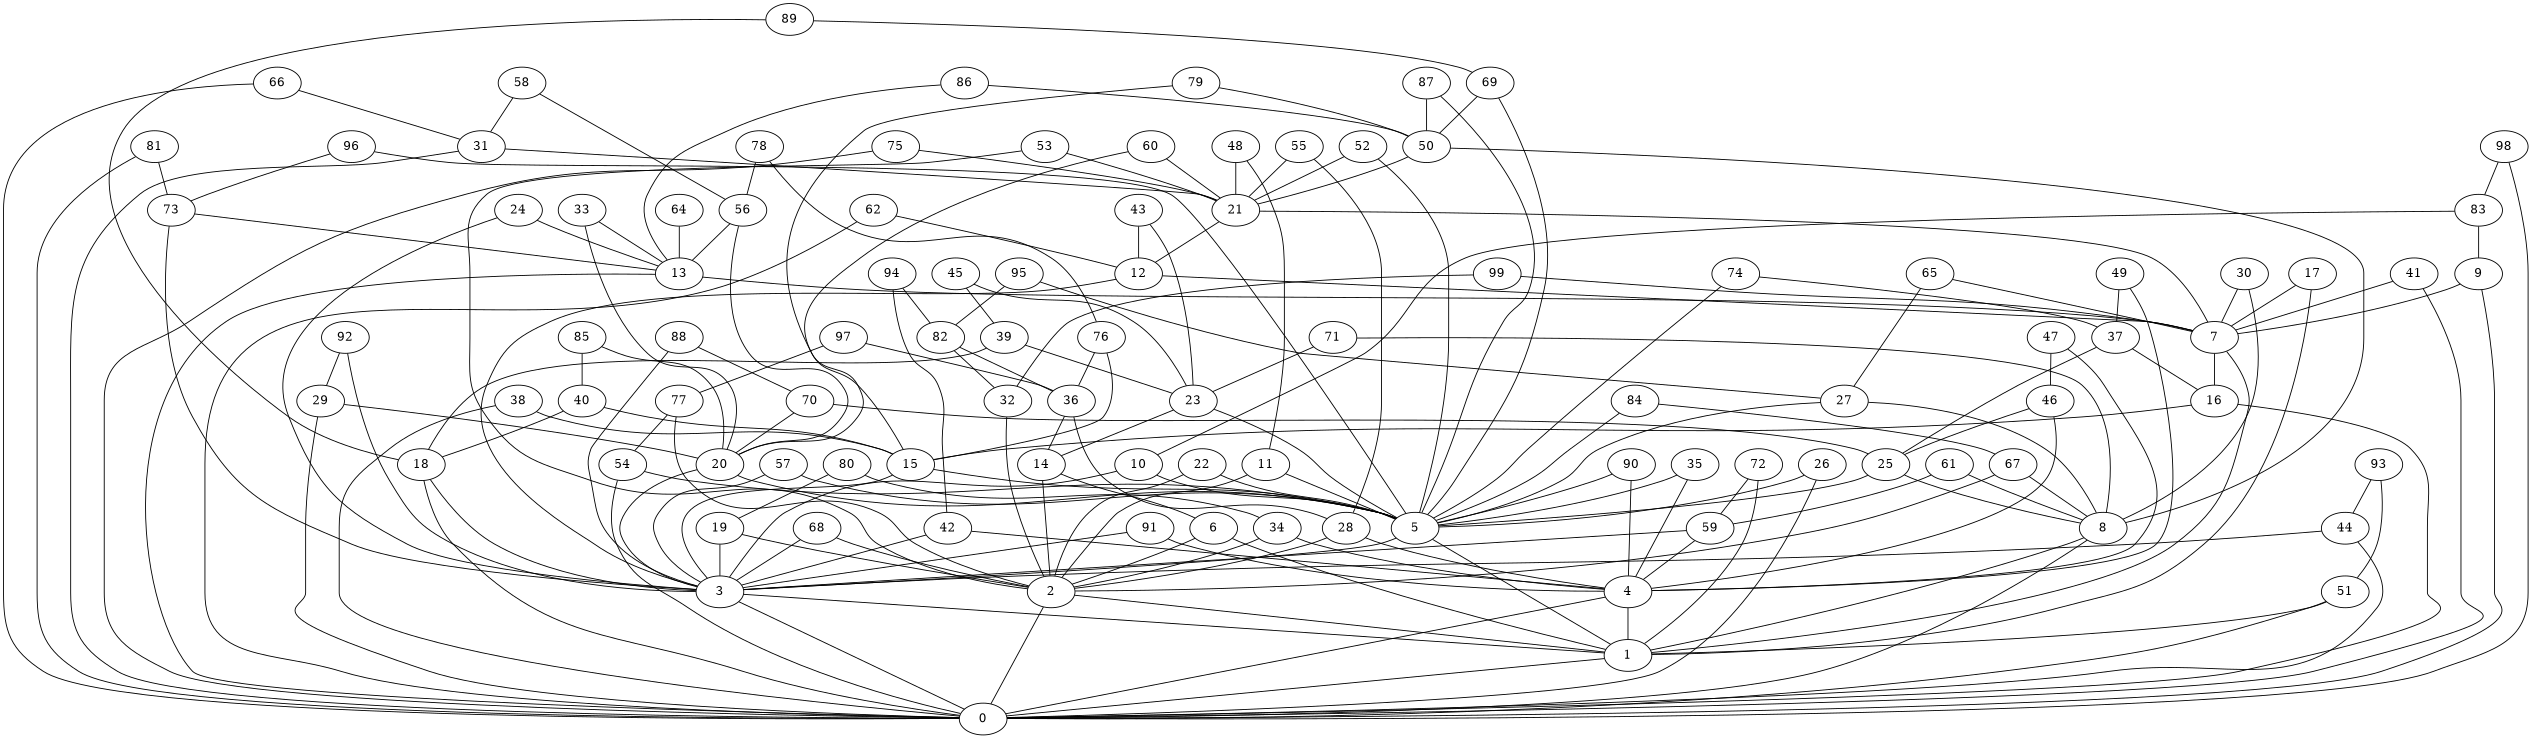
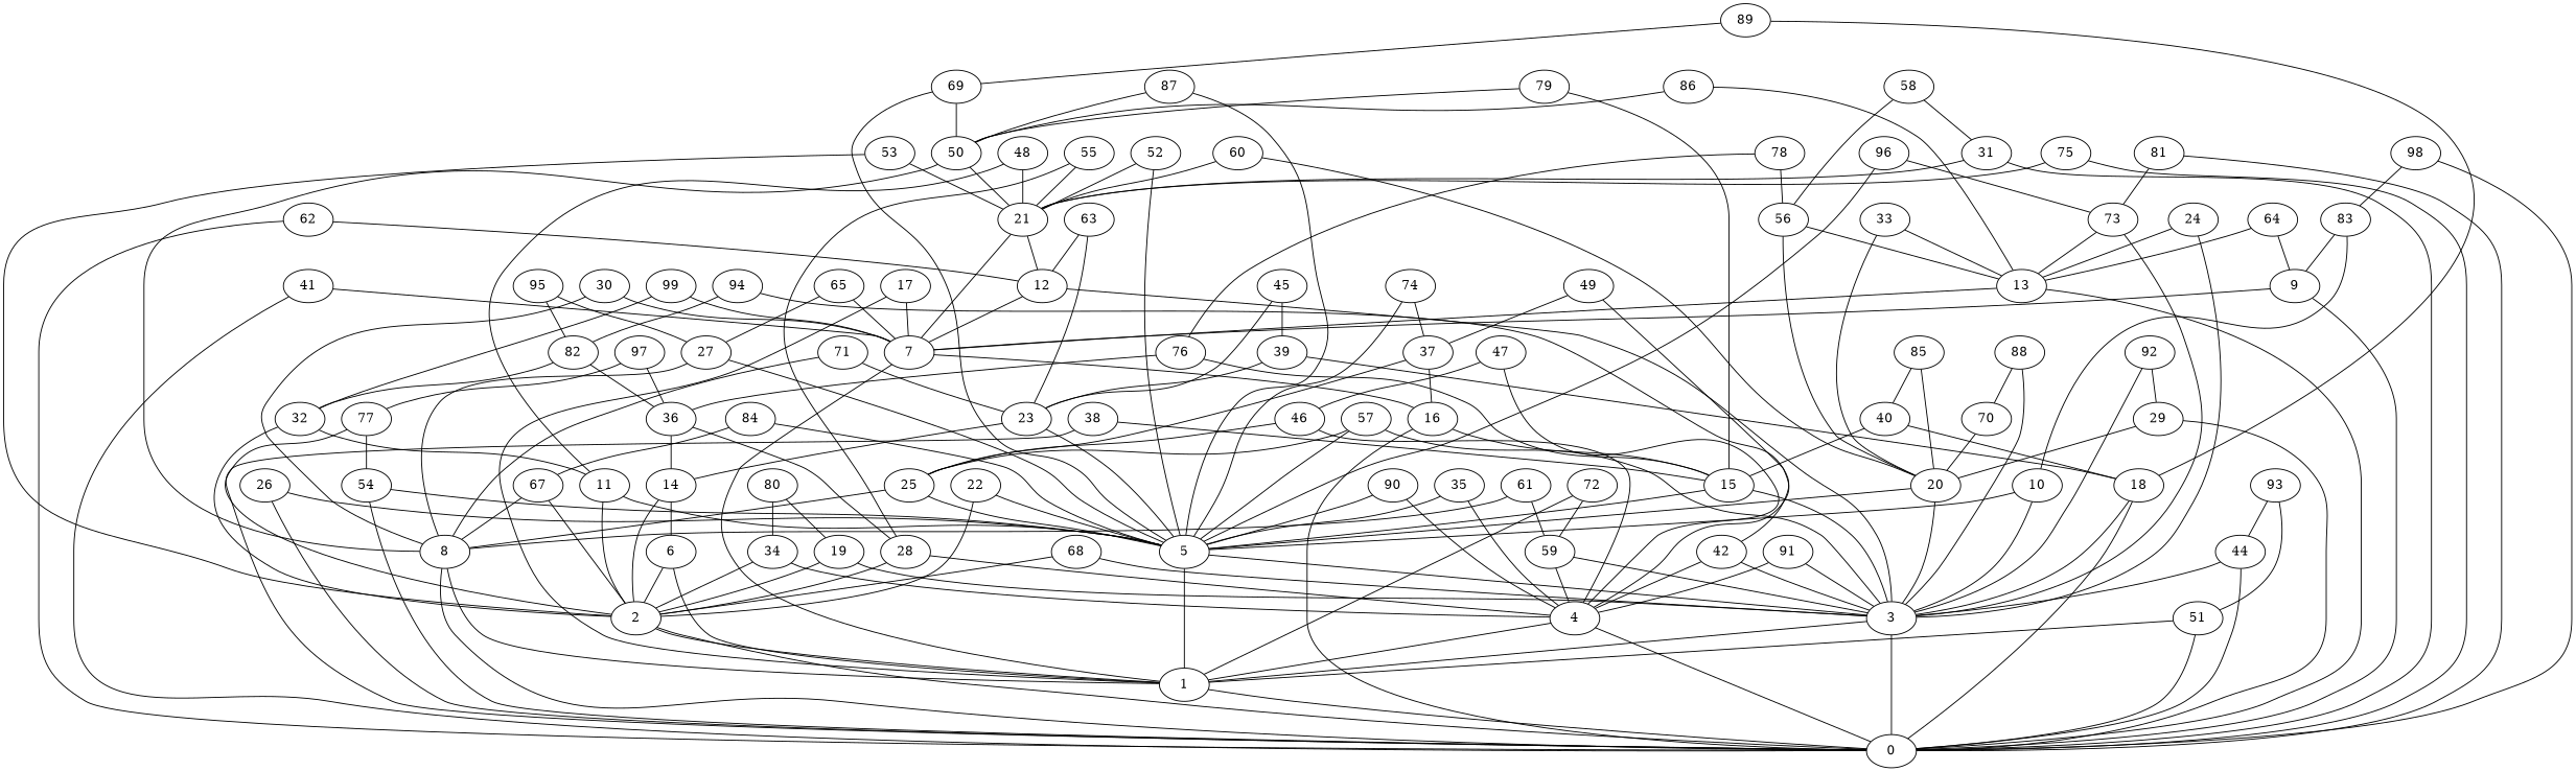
  graph {
    38
    15
    0
    3
    5
    1
-   66
    31
    21
    12
    7
    80
    19
    34
    2
    4
    10
    11
    39
    18
    23
    14
    67
    8
    81
    73
    13
    6
    16
    40
    82
    32
    36
    28
    68
    83
    9
    41
    69
    50
    42
    70
    20
    25
    84
    71
    85
    44
    72
    59
    86
    17
    45
    87
    46
    74
    37
    88
    47
    75
    89
    48
    76
    90
    49
    77
    54
    91
    22
    78
    56
    92
    29
    51
    79
    93
    52
    24
    94
    53
    95
    27
    65
    26
    96
    97
    55
    98
    57
    99
    58
    30
    60
    33
    61
    62
    35
-   63 [label=43]
+   63
    64
    38 -- 15
    38 -- 0
    15 -- 3
    15 -- 5
    3 -- 0
    3 -- 1
    5 -- 3
    5 -- 1
    1 -- 0
-   66 -- 0
-   66 -- 31
    31 -- 0
    31 -- 21
    21 -- 12
    21 -- 7
    12 -- 3
    12 -- 7
    7 -- 1
    7 -- 16
    80 -- 19
    80 -- 34
    19 -- 3
    19 -- 2
    34 -- 2
    34 -- 4
    2 -- 0
    2 -- 1
    4 -- 0
    4 -- 1
    10 -- 3
    10 -- 5
    11 -- 5
    11 -- 2
    39 -- 18
    39 -- 23
    18 -- 0
    18 -- 3
    23 -- 5
    23 -- 14
    14 -- 2
    14 -- 6
    67 -- 2
    67 -- 8
    8 -- 0
    8 -- 1
    81 -- 0
    81 -- 73
    73 -- 3
    73 -- 13
    13 -- 0
    13 -- 7
    6 -- 1
    6 -- 2
    16 -- 15
    16 -- 0
    40 -- 15
    40 -- 18
    82 -- 32
    82 -- 36
    32 -- 2
+   32 -- 11
    36 -- 14
    36 -- 28
    28 -- 2
    28 -- 4
    68 -- 3
    68 -- 2
    83 -- 10
    83 -- 9
    9 -- 0
    9 -- 7
    41 -- 0
    41 -- 7
    69 -- 5
    69 -- 50
    50 -- 21
    50 -- 8
    42 -- 3
    42 -- 4
    70 -- 20
-   70 -- 25
+   57 -- 25
    20 -- 3
    20 -- 5
    25 -- 5
    25 -- 8
    84 -- 5
    84 -- 67
    71 -- 23
    71 -- 8
    85 -- 40
    85 -- 20
    44 -- 0
    44 -- 3
    72 -- 1
    72 -- 59
    59 -- 3
    59 -- 4
    86 -- 13
    86 -- 50
    17 -- 1
    17 -- 7
    45 -- 39
    45 -- 23
    87 -- 5
    87 -- 50
    46 -- 4
    46 -- 25
    74 -- 5
    74 -- 37
    37 -- 16
    37 -- 25
    88 -- 3
    88 -- 70
    47 -- 4
    47 -- 46
    75 -- 0
    75 -- 21
    89 -- 18
    89 -- 69
    48 -- 21
    48 -- 11
    76 -- 15
    76 -- 36
    90 -- 5
    90 -- 4
    49 -- 4
    49 -- 37
    77 -- 2
    77 -- 54
    54 -- 0
    54 -- 5
    91 -- 3
    91 -- 4
    22 -- 5
    22 -- 2
    78 -- 76
    78 -- 56
    56 -- 13
    56 -- 20
    92 -- 3
    92 -- 29
    29 -- 0
    29 -- 20
    51 -- 0
    51 -- 1
    79 -- 15
    79 -- 50
    93 -- 44
    93 -- 51
    52 -- 5
    52 -- 21
    24 -- 3
    24 -- 13
    94 -- 82
    94 -- 42
    53 -- 21
    53 -- 2
    95 -- 82
    95 -- 27
    27 -- 5
    27 -- 8
    65 -- 7
    65 -- 27
    26 -- 0
    26 -- 5
    96 -- 5
    96 -- 73
    97 -- 36
    97 -- 77
    55 -- 21
    55 -- 28
    98 -- 0
    98 -- 83
    57 -- 3
    57 -- 5
    99 -- 7
    99 -- 32
    58 -- 31
    58 -- 56
    30 -- 7
    30 -- 8
    60 -- 21
    60 -- 20
    33 -- 13
    33 -- 20
    61 -- 8
    61 -- 59
    62 -- 0
    62 -- 12
    35 -- 5
    35 -- 4
    63 -- 12
    63 -- 23
    64 -- 13
+   64 -- 9
  }
